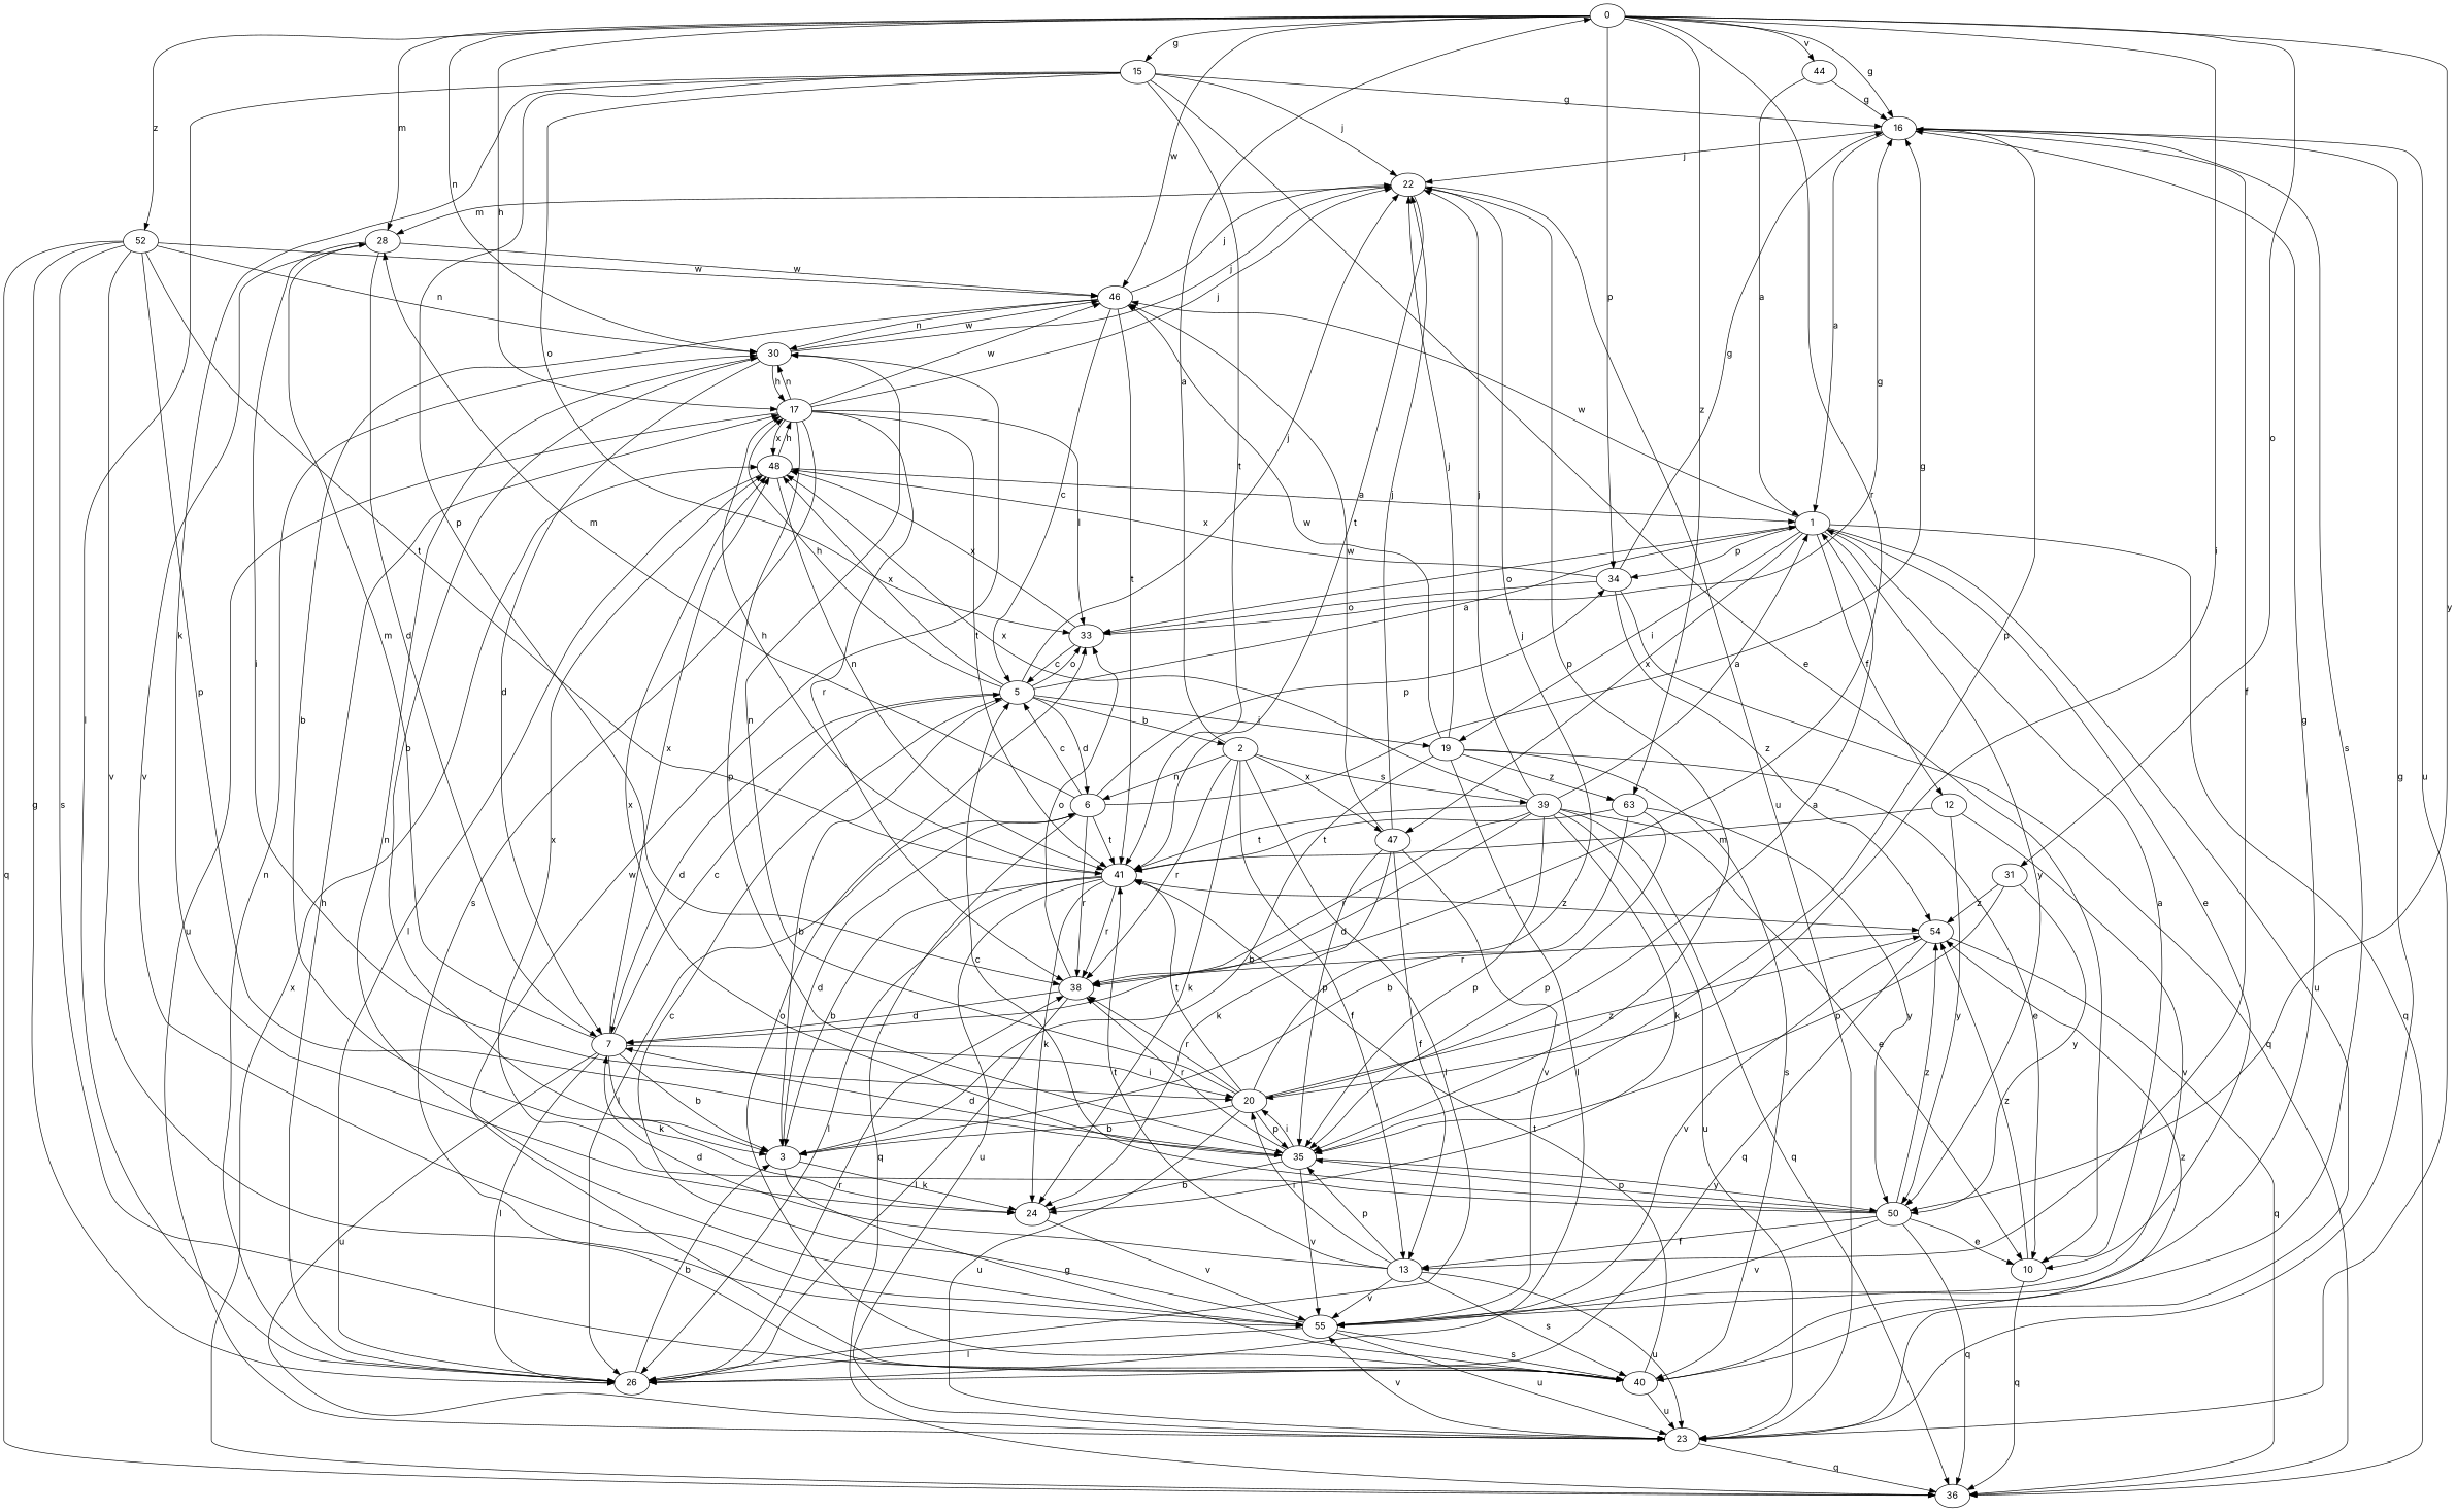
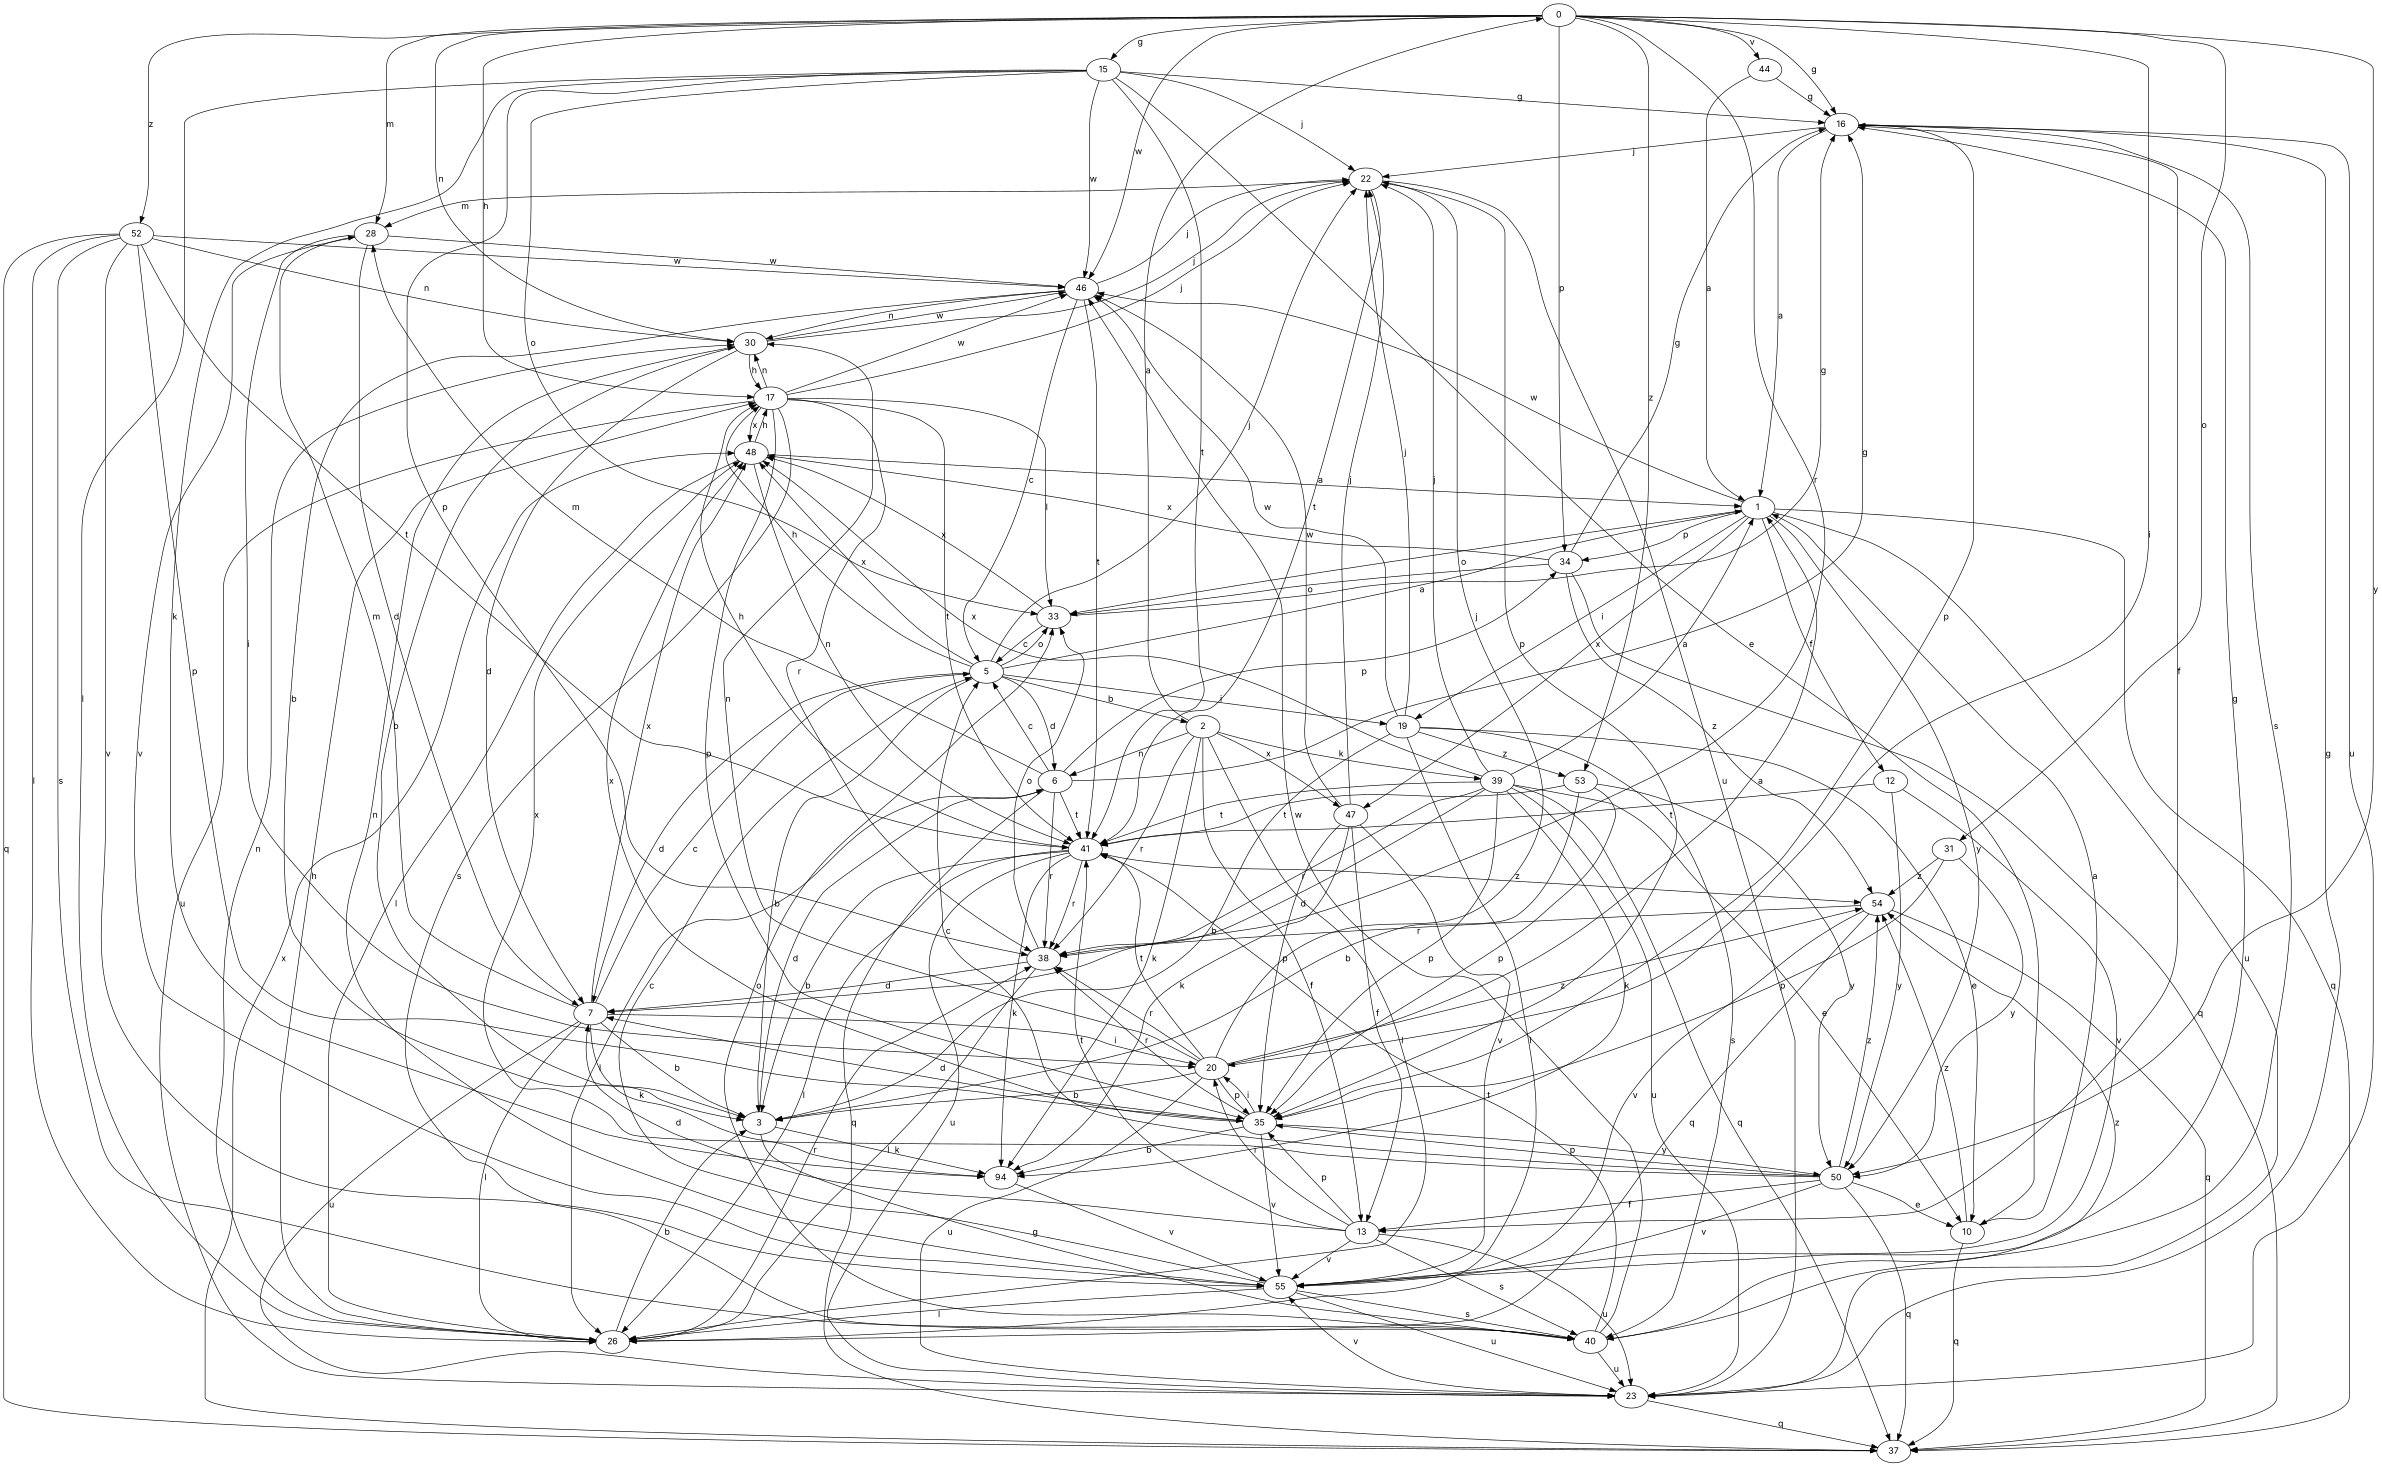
  strict digraph {
    fontname=Inter
    node [fontname=Inter]
    edge [fontname=Inter]
    0
    15
    16
    17
    28
    30
    31
    34
    38
    44
    46
    50
    52
-   53 [label=63]
+   53
    20
    10
    33
-   24
+   24 [label=94]
    26
    22
    41
    1
    n23 [label=23]
    13
    40
    35
    48
    7
    n29 [label=55]
    3
    54
-   36
+   36 [label=37]
    5
    12
    19
    47
    2
    6
    39
    0 -> 15 [label=g]
    0 -> 16 [label=g]
    0 -> 17 [label=h]
    0 -> 28 [label=m]
    0 -> 30 [label=n]
    0 -> 31 [label=o]
    0 -> 34 [label=p]
    0 -> 38 [label=r]
    0 -> 44 [label=v]
    0 -> 46 [label=w]
    0 -> 50 [label=y]
    0 -> 52 [label=z]
    0 -> 53 [label=z]
    0 -> 20 [label=i]
    15 -> 16 [label=g]
    15 -> 38 [label=p]
+   15 -> 46 [label=w]
    15 -> 10 [label=e]
    15 -> 33 [label=o]
    15 -> 24 [label=k]
    15 -> 26 [label=l]
    15 -> 22 [label=j]
    15 -> 41 [label=t]
    16 -> 22 [label=j]
    16 -> 1 [label=a]
    16 -> n23 [label=u]
    16 -> 13 [label=f]
    16 -> 40 [label=s]
    16 -> 35 [label=p]
    17 -> 30 [label=n]
    17 -> 38 [label=r]
    17 -> 46 [label=w]
    17 -> 33 [label=l]
    17 -> 22 [label=j]
    17 -> 41 [label=t]
    17 -> n23 [label=u]
    17 -> 40 [label=s]
    17 -> 35 [label=p]
    17 -> 48 [label=x]
    28 -> 46 [label=w]
    28 -> 20 [label=i]
    28 -> 7 [label=d]
    28 -> n29 [label=v]
    30 -> 17 [label=h]
    30 -> 46 [label=w]
    30 -> 22 [label=j]
    30 -> 7 [label=d]
    30 -> 3 [label=b]
    31 -> 50 [label=y]
    31 -> 35 [label=p]
    31 -> 54 [label=z]
    34 -> 16 [label=g]
    34 -> 33 [label=o]
    34 -> 48 [label=x]
    34 -> 54 [label=z]
    34 -> 36 [label=q]
    38 -> 33 [label=o]
    38 -> 26 [label=l]
    38 -> 7 [label=d]
    44 -> 16 [label=g]
    44 -> 1 [label=a]
    46 -> 30 [label=n]
    46 -> 22 [label=j]
    46 -> 41 [label=t]
    46 -> 3 [label=b]
    46 -> 5 [label=c]
    50 -> 10 [label=e]
    50 -> 13 [label=f]
    50 -> 35 [label=p]
    50 -> 48 [label=x]
    50 -> n29 [label=v]
    50 -> 54 [label=z]
    50 -> 36 [label=q]
    50 -> 5 [label=c]
    52 -> 30 [label=n]
    52 -> 46 [label=w]
-   52 -> 26 [label=g]
+   52 -> 26 [label=l]
    52 -> 41 [label=t]
    52 -> 40 [label=s]
    52 -> 35 [label=p]
    52 -> n29 [label=v]
    52 -> 36 [label=q]
    53 -> 50 [label=y]
    53 -> 41 [label=t]
    53 -> 35 [label=p]
    53 -> 3 [label=b]
    20 -> 30 [label=n]
    20 -> 38 [label=r]
    20 -> 22 [label=j]
    20 -> 41 [label=t]
    20 -> 1 [label=a]
    20 -> n23 [label=u]
    20 -> 35 [label=p]
    20 -> 3 [label=b]
    20 -> 54 [label=z]
    10 -> 1 [label=a]
    10 -> 54 [label=z]
    10 -> 36 [label=q]
    33 -> 16 [label=g]
    33 -> 48 [label=x]
    33 -> 5 [label=c]
    24 -> n29 [label=v]
    26 -> 17 [label=h]
    26 -> 30 [label=n]
    26 -> 38 [label=r]
    26 -> 3 [label=b]
    22 -> 28 [label=m]
    22 -> 41 [label=t]
    22 -> n23 [label=u]
    22 -> 35 [label=p]
    41 -> 17 [label=h]
    41 -> 38 [label=r]
    41 -> 24 [label=k]
    41 -> 26 [label=l]
    41 -> n23 [label=u]
    41 -> 3 [label=b]
    41 -> 54 [label=z]
    1 -> 34 [label=p]
    1 -> 46 [label=w]
    1 -> 50 [label=y]
-   1 -> 10 [label=e]
    1 -> 33 [label=o]
    1 -> n23 [label=u]
    1 -> 36 [label=q]
    1 -> 12 [label=f]
    1 -> 19 [label=i]
    1 -> 47 [label=x]
    n23 -> 16 [label=g]
    n23 -> n29 [label=v]
    n23 -> 36 [label=q]
    13 -> 20 [label=i]
    13 -> 41 [label=t]
    13 -> n23 [label=u]
    13 -> 40 [label=s]
    13 -> 35 [label=p]
    13 -> 7 [label=d]
    13 -> n29 [label=v]
-   40 -> 30 [label=w]
+   40 -> 46 [label=w]
    40 -> 33 [label=o]
    40 -> 41 [label=t]
    40 -> n23 [label=u]
    40 -> 54 [label=z]
    35 -> 38 [label=r]
    35 -> 50 [label=y]
    35 -> 20 [label=i]
    35 -> 24 [label=b]
    35 -> 48 [label=x]
    35 -> 7 [label=d]
    35 -> n29 [label=v]
    48 -> 17 [label=h]
    48 -> 26 [label=l]
    48 -> 41 [label=n]
    48 -> 1 [label=a]
    7 -> 28 [label=m]
    7 -> 20 [label=i]
    7 -> 24 [label=k]
    7 -> 26 [label=l]
    7 -> n23 [label=u]
    7 -> 48 [label=x]
    7 -> 3 [label=b]
    7 -> 5 [label=c]
    n29 -> 16 [label=g]
    n29 -> 30 [label=n]
    n29 -> 26 [label=l]
    n29 -> n23 [label=u]
    n29 -> 40 [label=s]
    n29 -> 5 [label=c]
    3 -> 24 [label=k]
    3 -> 40 [label=g]
    3 -> 6 [label=d]
    54 -> 38 [label=r]
    54 -> 26 [label=q]
    54 -> n29 [label=v]
    54 -> 36 [label=q]
    36 -> 48 [label=x]
    5 -> 17 [label=h]
    5 -> 33 [label=o]
    5 -> 22 [label=j]
    5 -> 1 [label=a]
    5 -> 48 [label=x]
    5 -> 7 [label=d]
    5 -> 3 [label=b]
    5 -> 19 [label=i]
    5 -> 2 [label=b]
    5 -> 6 [label=d]
    12 -> 50 [label=y]
-   12 -> 41 [label=m]
+   12 -> 41 [label=t]
    12 -> n29 [label=v]
    19 -> 46 [label=w]
    19 -> 53 [label=z]
    19 -> 10 [label=e]
    19 -> 26 [label=l]
    19 -> 22 [label=j]
    19 -> 40 [label=s]
    19 -> 3 [label=b]
    47 -> 46 [label=w]
    47 -> 24 [label=k]
    47 -> 22 [label=j]
    47 -> 13 [label=f]
    47 -> 35 [label=p]
    47 -> n29 [label=v]
    2 -> 0 [label=a]
    2 -> 38 [label=r]
    2 -> 24 [label=k]
    2 -> 26 [label=l]
    2 -> 13 [label=f]
    2 -> 47 [label=x]
    2 -> 6 [label=n]
-   2 -> 39 [label=s]
+   2 -> 39 [label=k]
    6 -> 16 [label=g]
    6 -> 28 [label=m]
    6 -> 34 [label=p]
    6 -> 38 [label=r]
    6 -> 26 [label=l]
    6 -> 41 [label=t]
    6 -> 36 [label=q]
    6 -> 5 [label=c]
    39 -> 38 [label=r]
    39 -> 10 [label=e]
    39 -> 24 [label=k]
    39 -> 22 [label=j]
    39 -> 41 [label=t]
    39 -> 1 [label=a]
    39 -> n23 [label=u]
    39 -> 35 [label=p]
    39 -> 48 [label=x]
    39 -> 7 [label=d]
    39 -> 36 [label=q]
  }
